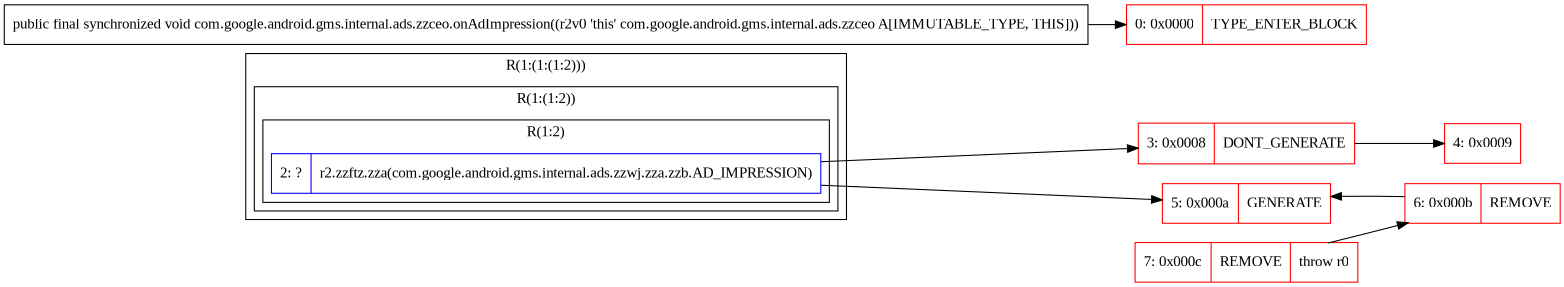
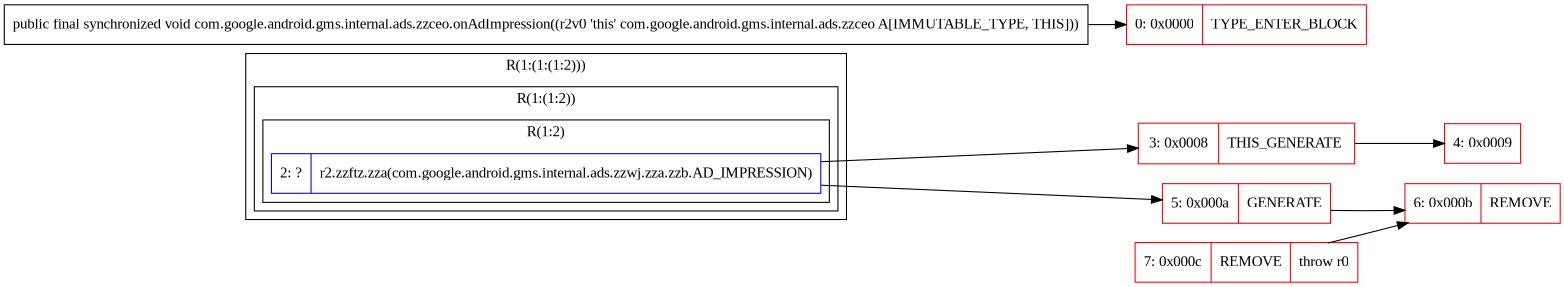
  digraph {
    fontname="Liberation Serif"
    rankdir=LR
    node [color=red fontname="Liberation Serif" shape=record]
    edge [fontname="Liberation Serif"]
    n1 [color=blue label="{2\:\ ?|r2.zzftz.zza(com.google.android.gms.internal.ads.zzwj.zza.zzb.AD_IMPRESSION)\l}"]
-   n2 [label="{3\:\ 0x0008|DONT_GENERATE\l}"]
+   n2 [label="{3\:\ 0x0008|THIS_GENERATE\l}"]
    n3 [label="{5\:\ 0x000a|GENERATE\l}"]
    n4 [label="{4\:\ 0x0009}"]
    n5 [label="{6\:\ 0x000b|REMOVE\l}"]
    n6 [label="{0\:\ 0x0000|TYPE_ENTER_BLOCK\l}"]
    n7 [label="{7\:\ 0x000c|REMOVE\l|throw r0\l}"]
    n8 [label="{public final synchronized void com.google.android.gms.internal.ads.zzceo.onAdImpression((r2v0 'this' com.google.android.gms.internal.ads.zzceo A[IMMUTABLE_TYPE, THIS])) }" color=""]
    subgraph cluster_1 {
      label="R(1:(1:(1:2)))"
      subgraph cluster_2 {
        label="R(1:(1:2))"
        subgraph cluster_3 {
          label="R(1:2)"
          n1
        }
      }
    }
    n1 -> n2
    n1 -> n3
    n2 -> n4
-   n5 -> n3
+   n3 -> n5
    n7 -> n5
    n8 -> n6
  }
